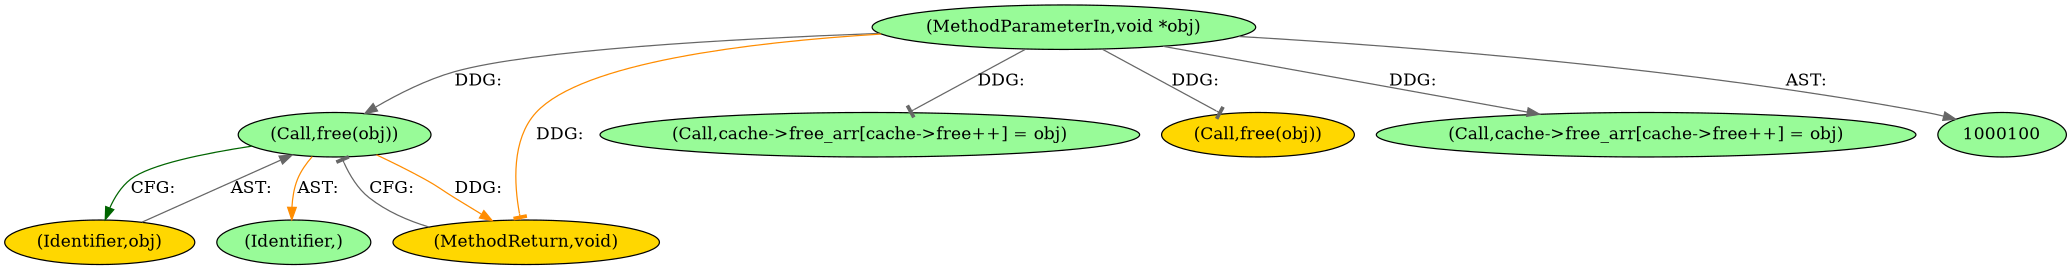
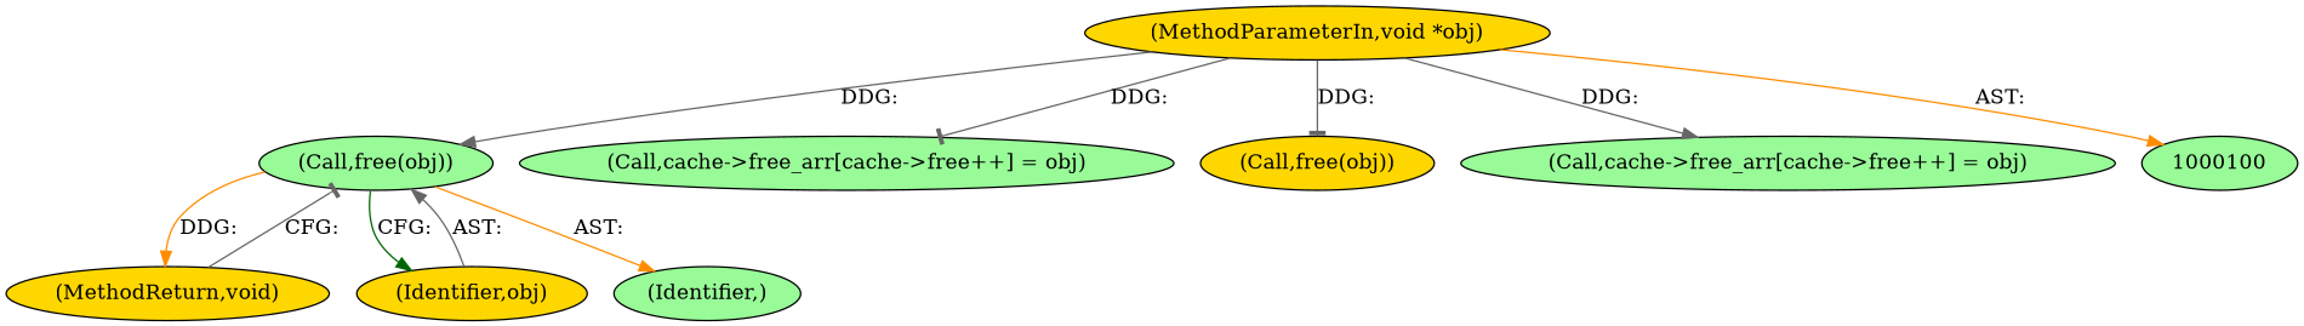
  digraph {
    node [fillcolor=palegreen style=filled]
    edge [arrowhead=normal color=gray40]
    n1 [label="(Call,free(obj))"]
    n2 [fillcolor=gold label="(MethodReturn,void)"]
    n3 [fillcolor=gold label="(Identifier,obj)"]
    n4 [label="(Identifier,)"]
-   n5 [label="(MethodParameterIn,void *obj)"]
+   n5 [fillcolor=gold label="(MethodParameterIn,void *obj)"]
    n6 [label="(Call,cache->free_arr[cache->free++] = obj)"]
    n7 [fillcolor=gold label="(Call,free(obj))"]
    n8 [label="(Call,cache->free_arr[cache->free++] = obj)"]
    1000100
    n1 -> n2 [color=darkorange label="DDG: "]
    n1 -> n3 [color=darkgreen label="CFG: "]
    n1 -> n4 [color=darkorange label="AST: "]
    n2 -> n1 [arrowhead=tee label="CFG: "]
    n3 -> n1 [label="AST: "]
    n5 -> n1 [label="DDG: "]
-   n5 -> n2 [arrowhead=tee color=darkorange label="DDG: "]
    n5 -> n6 [arrowhead=tee label="DDG: "]
    n5 -> n7 [arrowhead=tee label="DDG: "]
    n5 -> n8 [label="DDG: "]
-   n5 -> 1000100 [label="AST: "]
+   n5 -> 1000100 [color=darkorange label="AST: "]
  }
